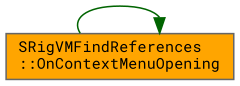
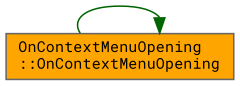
  digraph {
    rankdir=RL
    fontname="Roboto Mono"
-   n1 [color=gray40 fillcolor=orange fontcolor=black fontname="Roboto Mono" fontsize=10 height=0.2 label="SRigVMFindReferences\l::OnContextMenuOpening" shape=box style=filled width=0.4]
+   n1 [color=gray40 fillcolor=orange fontcolor=black fontname="Roboto Mono" fontsize=10 height=0.2 label="OnContextMenuOpening\l::OnContextMenuOpening" shape=box style=filled width=0.4]
    n1 -> n1 [color=darkgreen dir=back fontname="Roboto Mono" fontsize=10 labelfontname=Helvetica labelfontsize=10 style=solid]
  }
